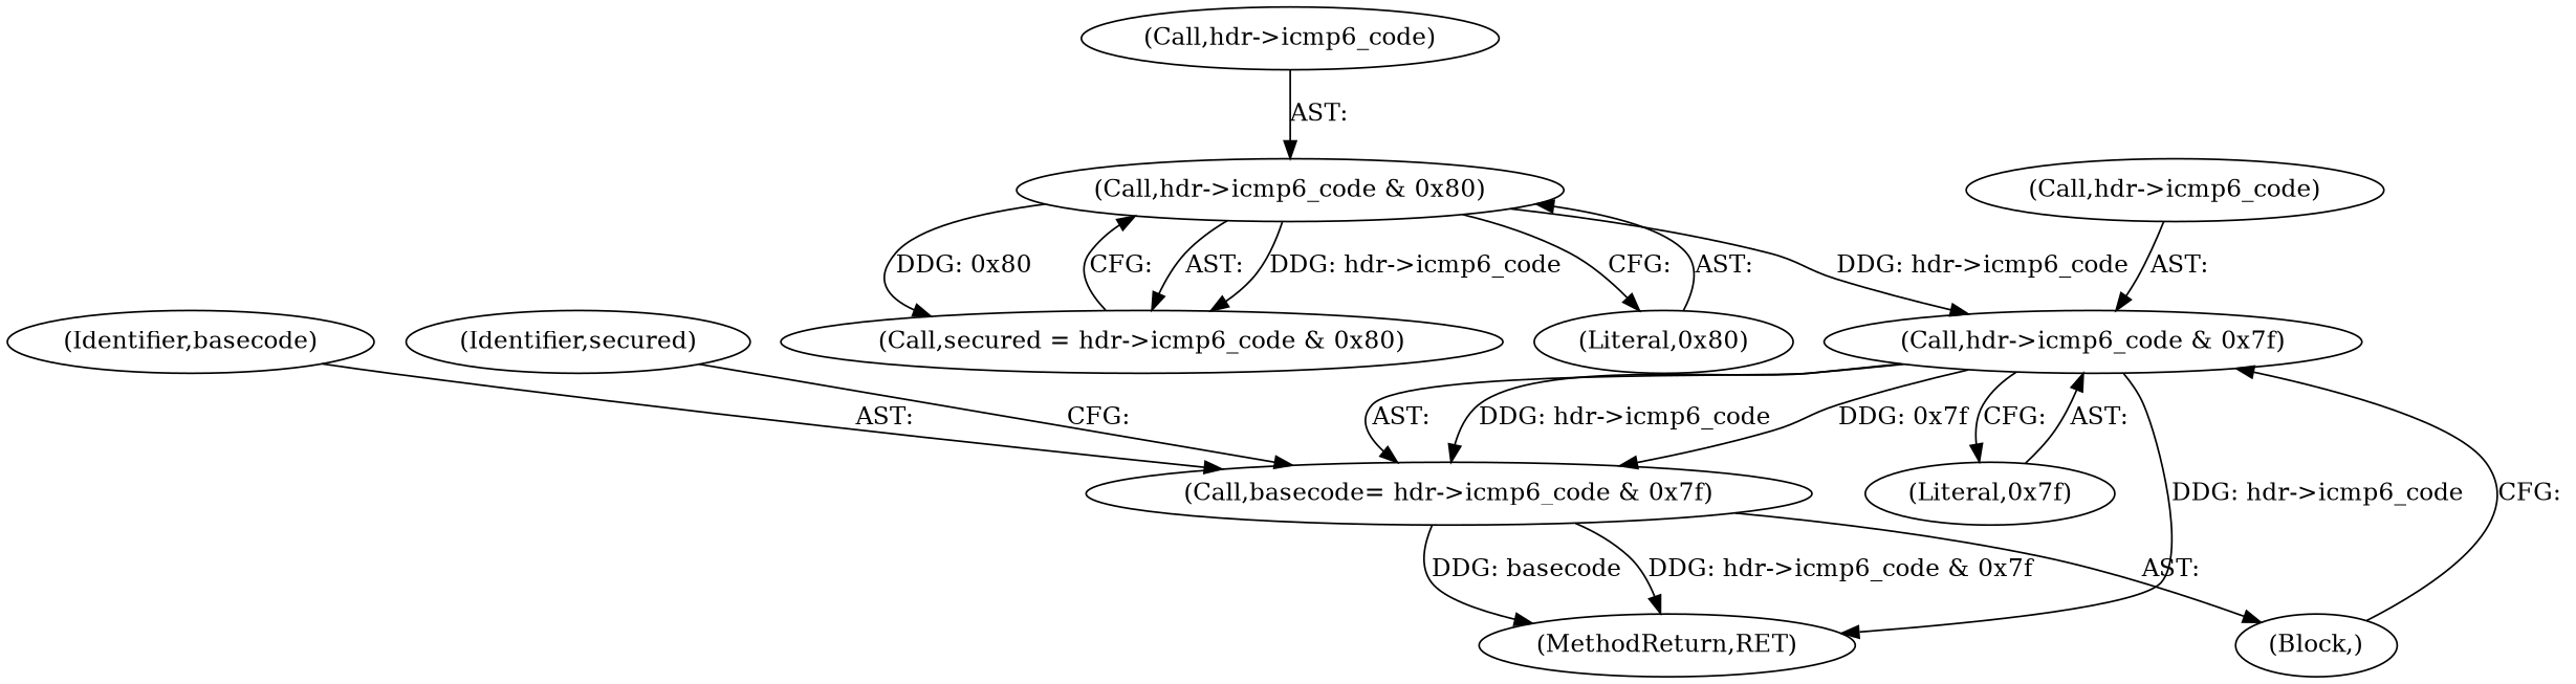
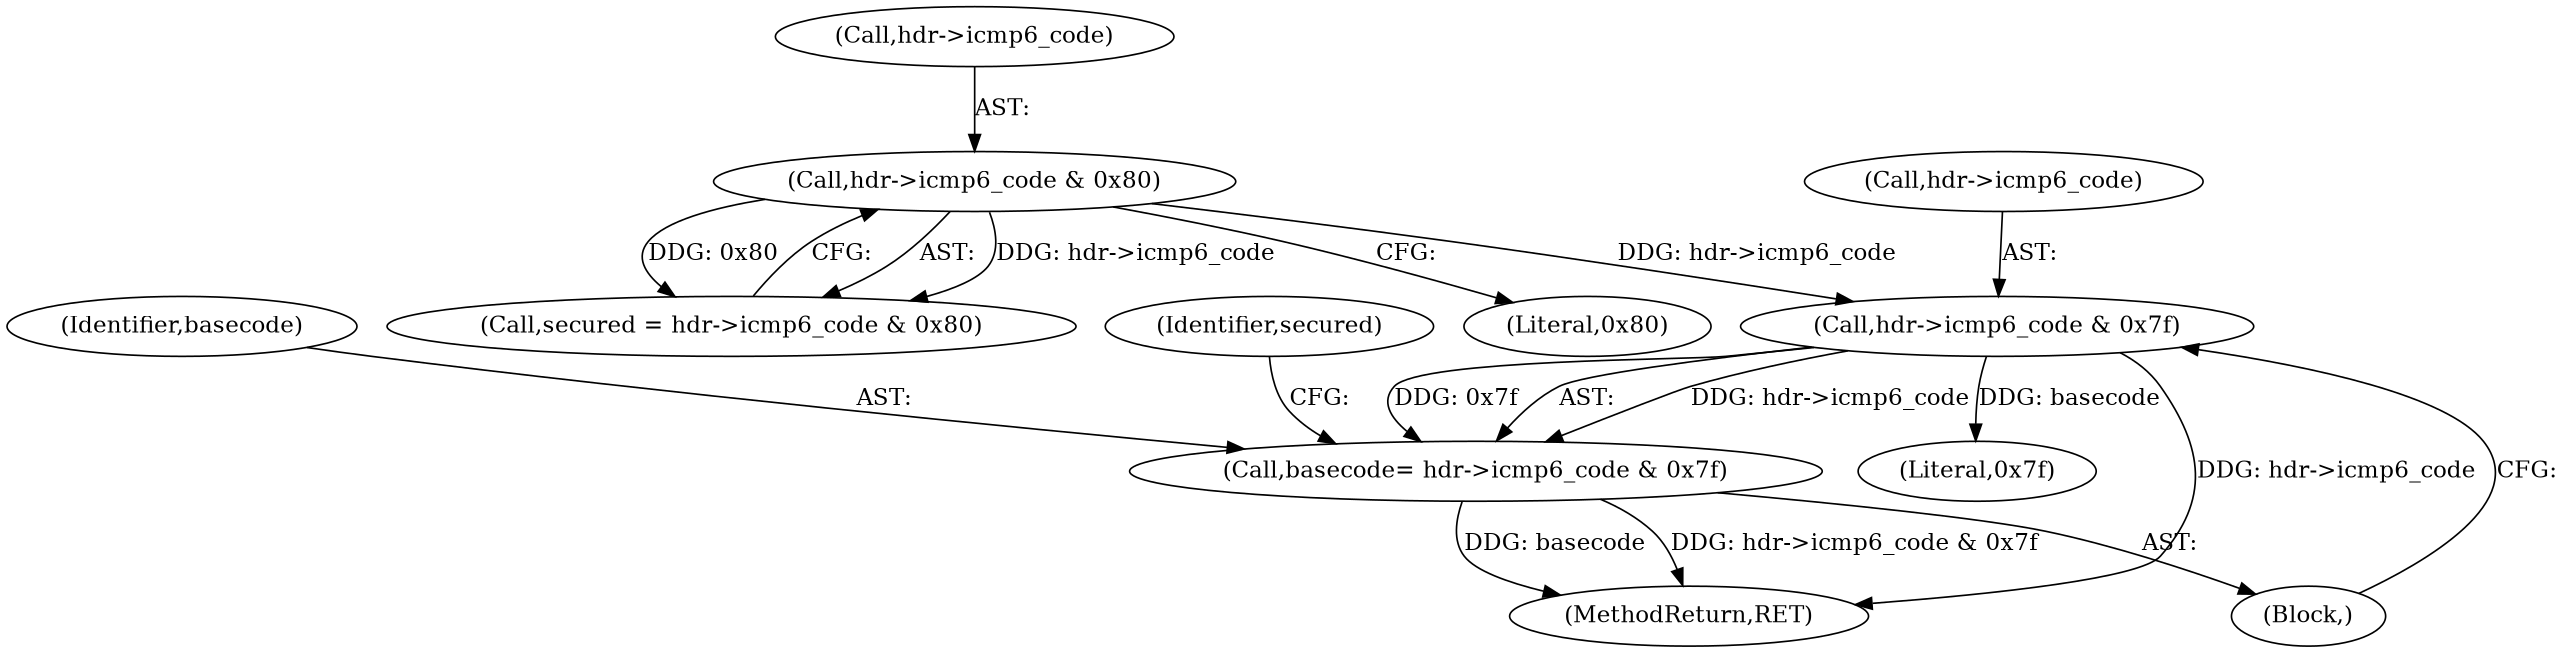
  digraph {
    n1 [label="(Call,hdr->icmp6_code & 0x7f)"]
    n2 [label="(Call,basecode= hdr->icmp6_code & 0x7f)"]
    n3 [label="(MethodReturn,RET)"]
    n4 [label="(Literal,0x7f)"]
    n5 [label="(Block,)"]
    n6 [label="(Call,hdr->icmp6_code & 0x80)"]
    n7 [label="(Call,secured = hdr->icmp6_code & 0x80)"]
    n8 [label="(Literal,0x80)"]
    n9 [label="(Call,hdr->icmp6_code)"]
    n10 [label="(Identifier,basecode)"]
    n11 [label="(Identifier,secured)"]
    n12 [label="(Call,hdr->icmp6_code)"]
    n1 -> n2 [label="AST: "]
    n1 -> n2 [label="DDG: hdr->icmp6_code"]
    n1 -> n2 [label="DDG: 0x7f"]
    n1 -> n3 [label="DDG: hdr->icmp6_code"]
-   n1 -> n4 [label="CFG: "]
+   n1 -> n4 [label="DDG: basecode"]
    n2 -> n3 [label="DDG: hdr->icmp6_code & 0x7f"]
    n2 -> n3 [label="DDG: basecode"]
    n2 -> n5 [label="AST: "]
-   n4 -> n1 [label="AST: "]
    n5 -> n1 [label="CFG: "]
    n6 -> n1 [label="DDG: hdr->icmp6_code"]
    n6 -> n7 [label="AST: "]
    n6 -> n7 [label="DDG: hdr->icmp6_code"]
    n6 -> n7 [label="DDG: 0x80"]
    n6 -> n8 [label="CFG: "]
    n7 -> n6 [label="CFG: "]
-   n8 -> n6 [label="AST: "]
    n9 -> n6 [label="AST: "]
    n10 -> n2 [label="AST: "]
    n11 -> n2 [label="CFG: "]
    n12 -> n1 [label="AST: "]
  }
